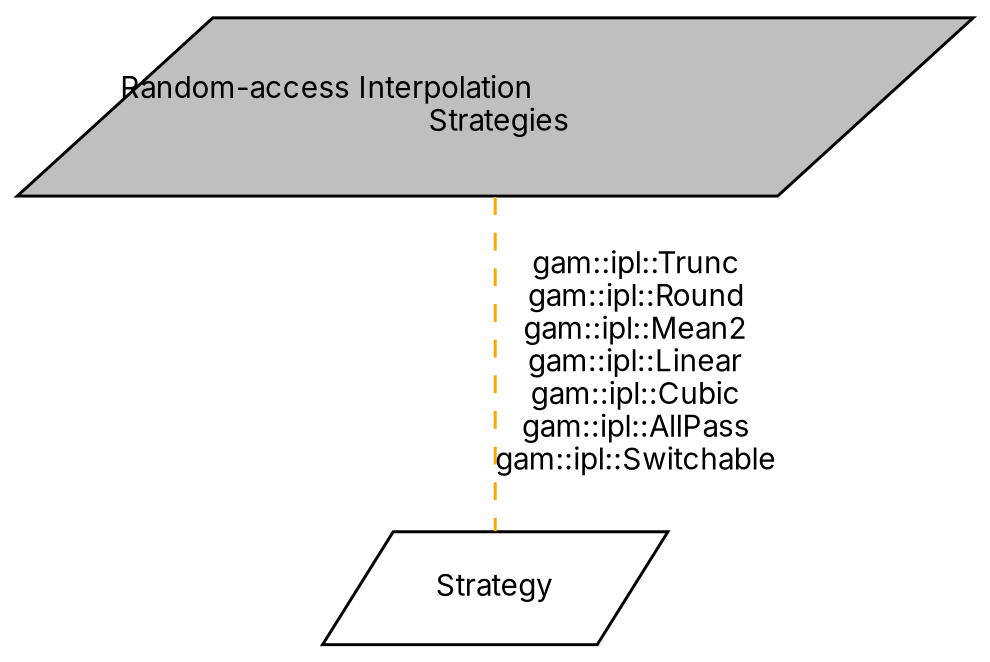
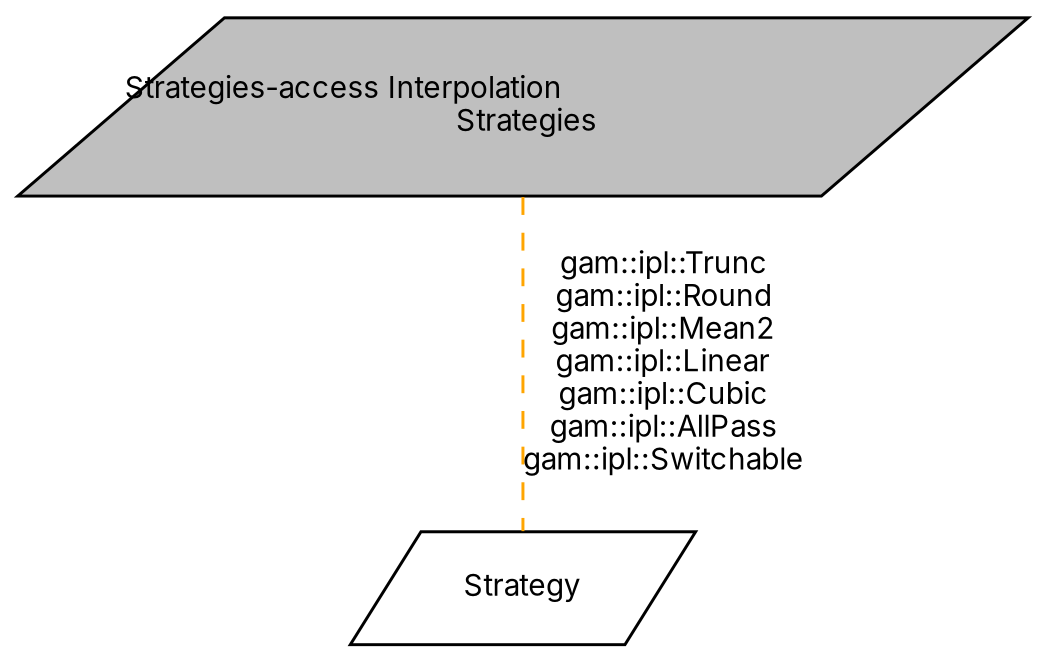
  digraph {
    rankdir=TB
    fontname=Inter
    node [color=black fontname=Inter fontsize=10 shape=parallelogram]
-   n1 [fillcolor=grey75 fontcolor=black height=0.2 label="Random-access Interpolation\l Strategies" style=filled width=0.4]
+   n1 [fillcolor=grey75 fontcolor=black height=0.2 label="Strategies-access Interpolation\l Strategies" style=filled width=0.4]
    n2 [height=0.2 label=Strategy width=0.4]
    n1 -> n2 [color=orange dir=none fontname=Inter fontsize=10 label="gam::ipl::Trunc\ngam::ipl::Round\ngam::ipl::Mean2\ngam::ipl::Linear\ngam::ipl::Cubic\ngam::ipl::AllPass\ngam::ipl::Switchable" labelfontname="FreeSans.ttf" labelfontsize=10 shape=plaintext style=dashed]
  }
